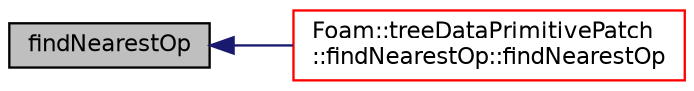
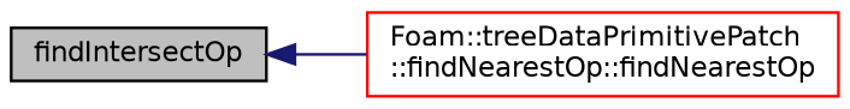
  digraph {
    rankdir=LR
    node [fontname=Helvetica fontsize=10 shape=record]
-   n1 [color=black fillcolor=grey75 fontcolor=black height=0.2 label=findNearestOp style=filled width=0.4]
+   n1 [color=black fillcolor=grey75 fontcolor=black height=0.2 label=findIntersectOp style=filled width=0.4]
    n2 [color=red height=0.2 label="Foam::treeDataPrimitivePatch\l::findNearestOp::findNearestOp" width=0.4]
    n1 -> n2 [color=midnightblue dir=back fontname=Helvetica fontsize=10 labelfontname=Helvetica labelfontsize=10 style=solid]
  }
